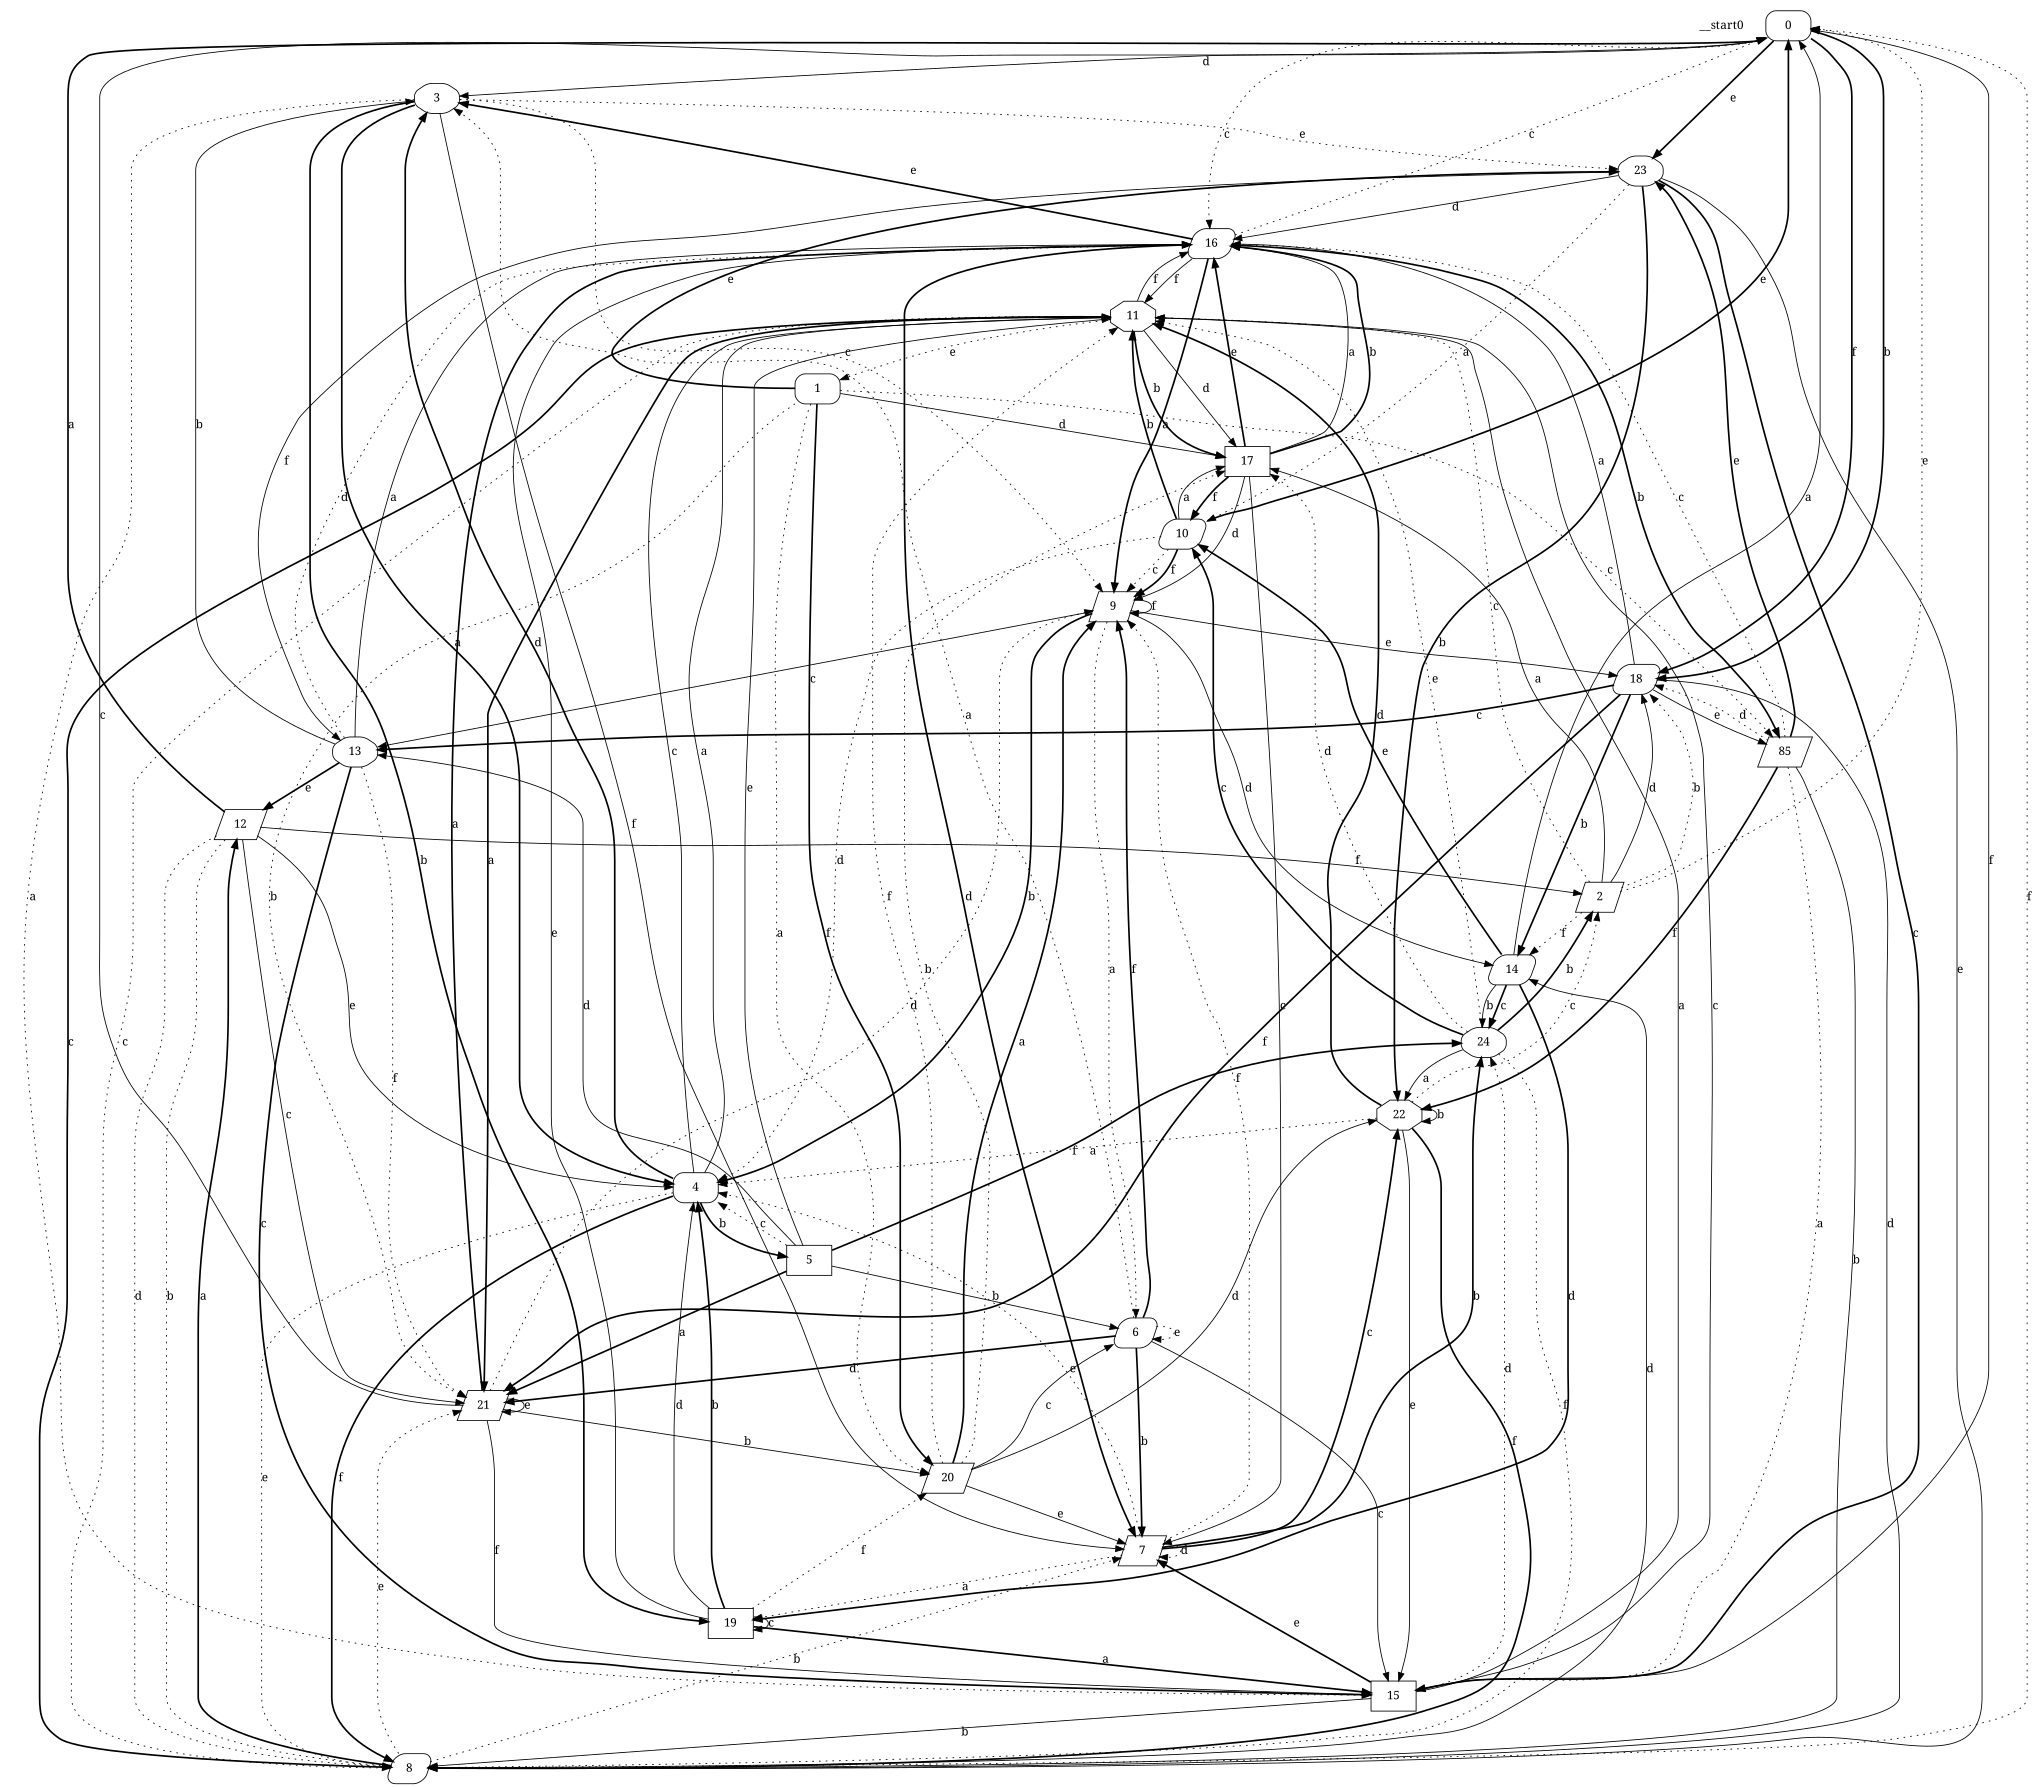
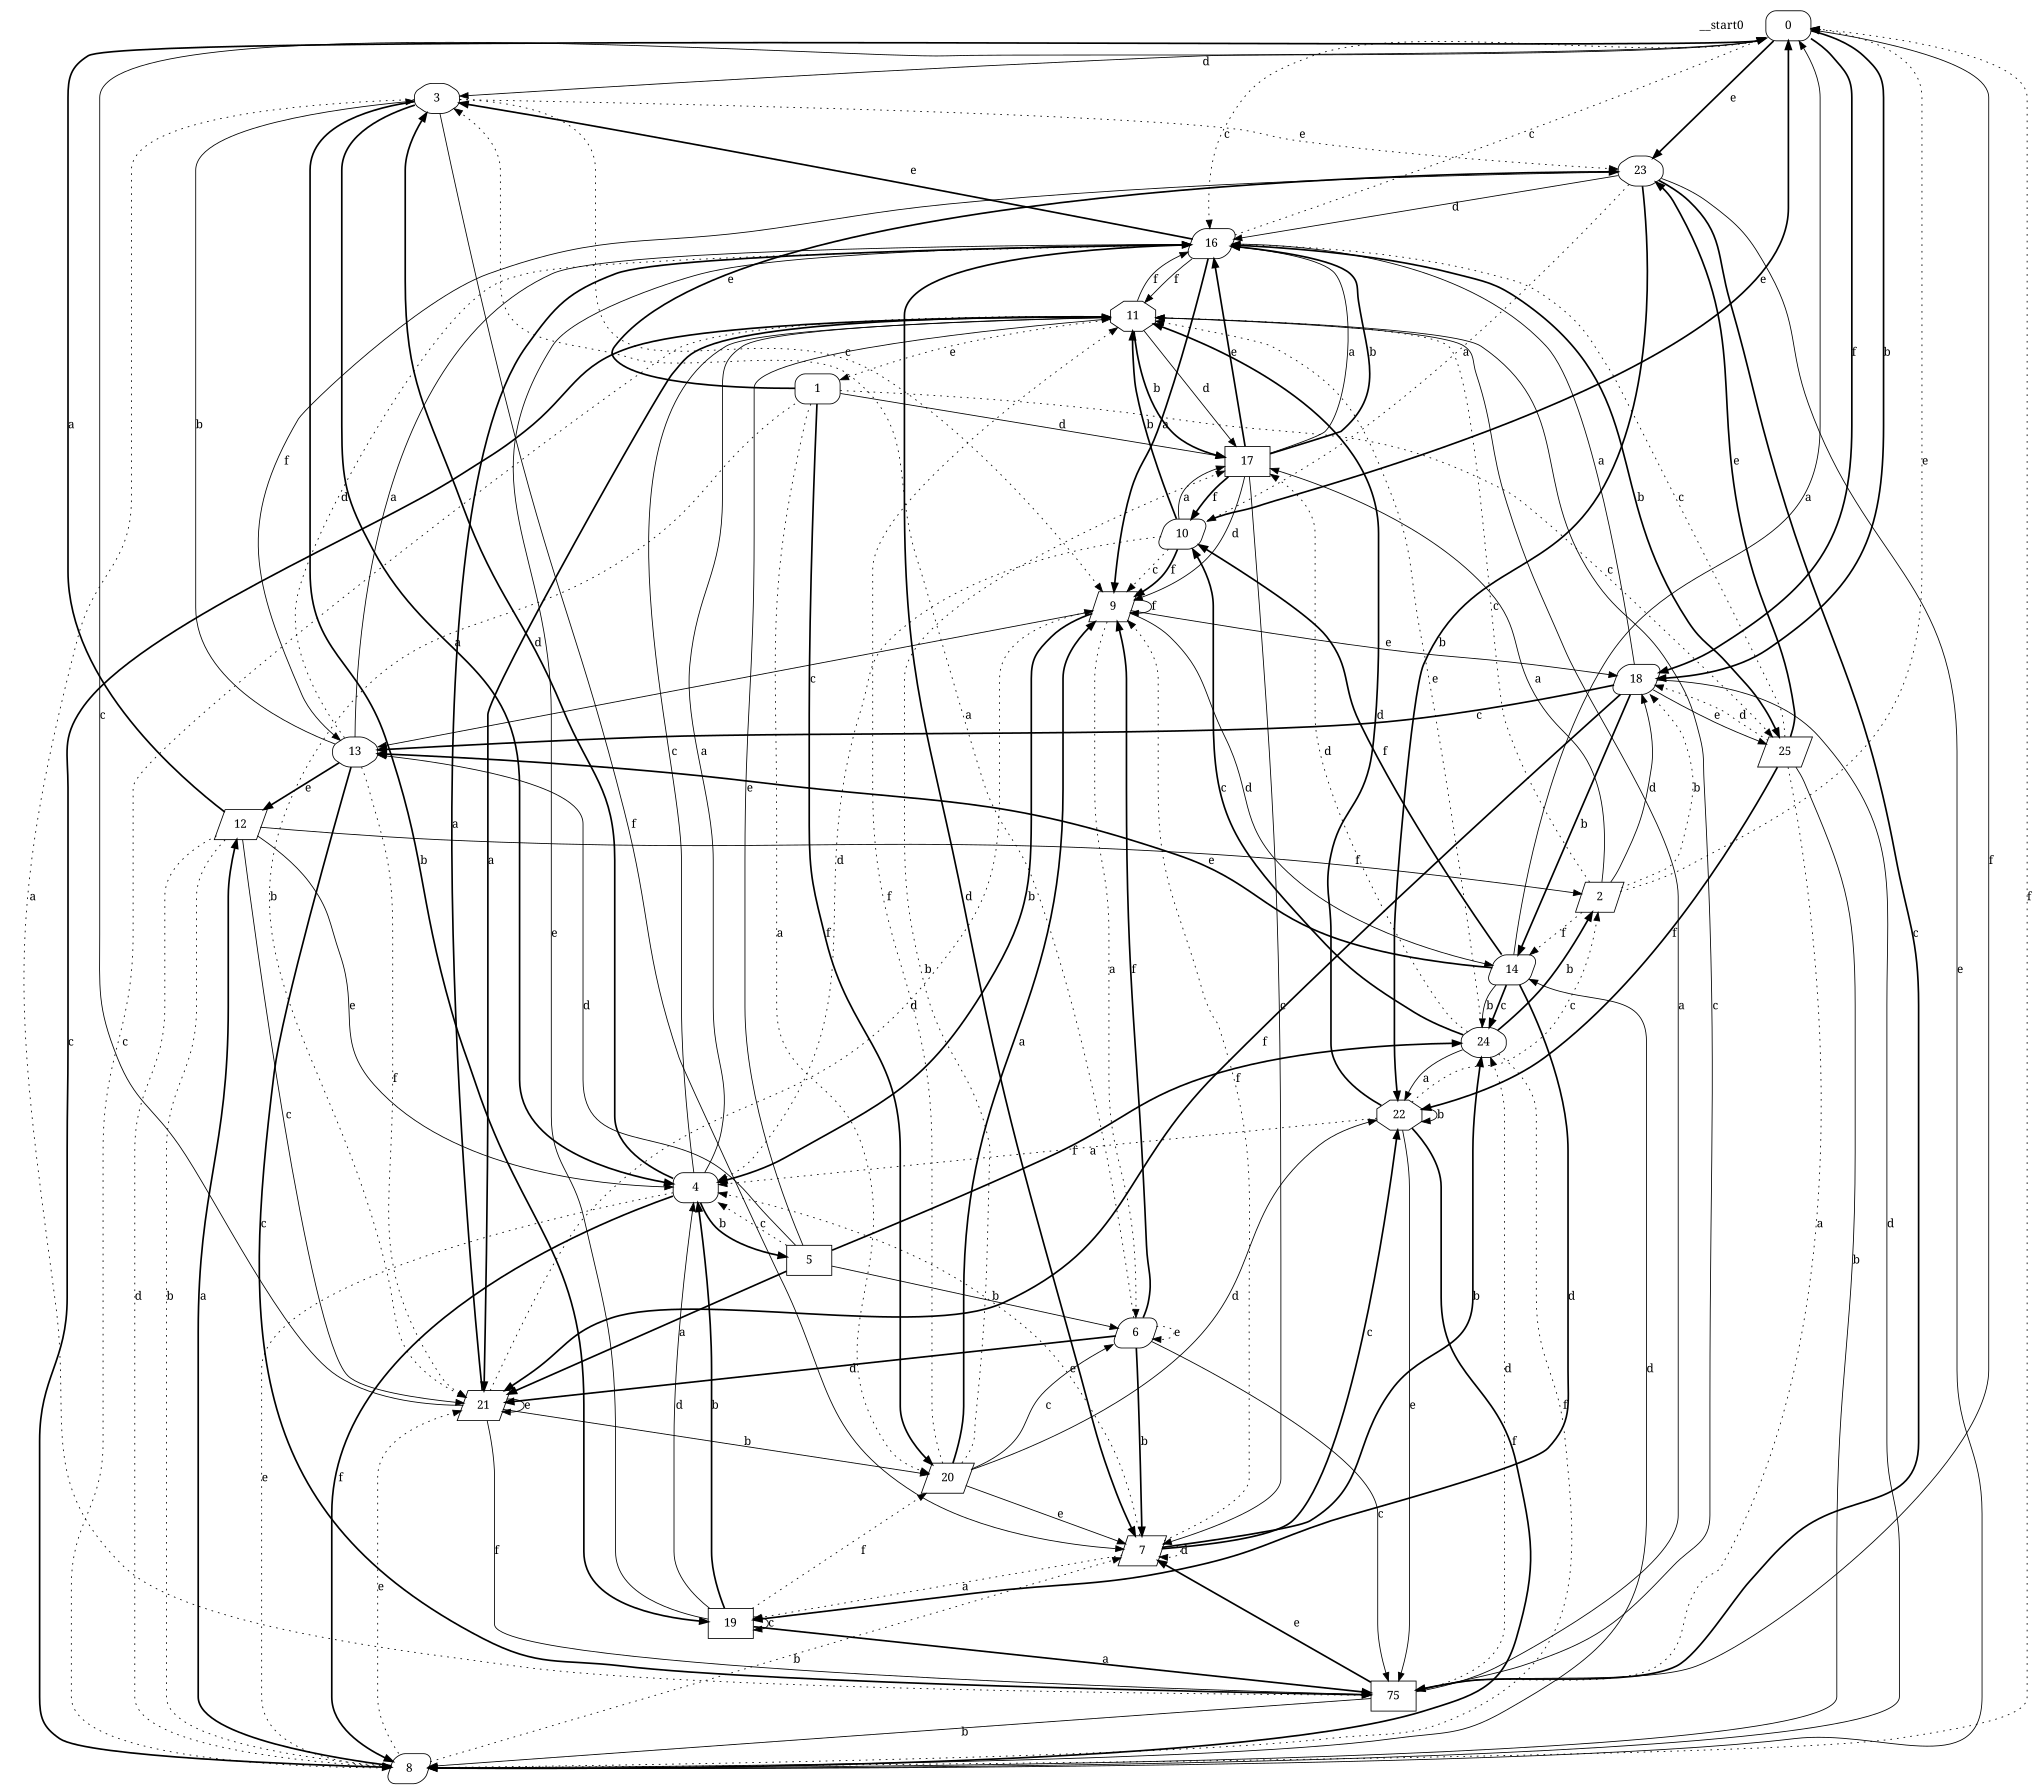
  digraph {
    fontname="Noto Serif"
    rankdir=TB
    node [fontname="Noto Serif" shape=parallelogram color=black fillcolor=white style="rounded,filled"]
    edge [fontname="Noto Serif" style=bold]
    __start0 [shape=none color="" fillcolor="" style=""]
    n2 [label=0 shape=box]
    n3 [label=3 shape=octagon]
    n4 [label=16]
    n5 [label=18]
    n6 [label=23 shape=octagon]
    n7 [label=7 style=filled]
    n8 [label=4 shape=box]
    n9 [label=9 style=filled]
-   n10 [label=15 shape=box style=filled]
+   n10 [label=75 shape=box style=filled]
    n11 [label=19 shape=box style=filled]
    n12 [label=24 shape=octagon]
    n13 [label=22 shape=octagon style=filled]
-   n14 [label=85 style=filled]
+   n14 [label=25 style=filled]
    n15 [label=11 shape=octagon style=filled]
    n16 [label=21 style=filled]
    n17 [label=14]
    n18 [label=8]
    n19 [label=13 shape=octagon]
    n20 [label=10]
    n21 [label=1 shape=box]
    n22 [label=17 shape=box style=filled]
    n23 [label=20 style=filled]
    n24 [label=6]
    n25 [label=2 style=filled]
    n26 [label=5 shape=box style=filled]
    n27 [label=12 style=filled]
    n2 -> n3 [label=d style=solid]
    n2 -> n4 [label=c style=dotted]
    n2 -> n5 [label=b]
    n2 -> n5 [label=f]
    n2 -> n6 [label=e]
    n3 -> n6 [label=e style=dotted]
    n3 -> n7 [label=f style=solid]
    n3 -> n8 [label=a]
    n3 -> n9 [label=c style=dotted]
    n3 -> n10 [label=a style=dotted]
    n3 -> n11 [label=b]
    n4 -> n2 [label=c style=dotted]
    n4 -> n3 [label=e]
    n4 -> n7 [label=d]
    n4 -> n9 [label=a]
    n4 -> n14 [label=b]
    n4 -> n15 [label=f style=solid]
    n5 -> n4 [label=a style=solid]
    n5 -> n14 [label=e style=solid]
    n5 -> n16 [label=f]
    n5 -> n17 [label=b]
    n5 -> n18 [label=d style=solid]
    n5 -> n19 [label=c]
    n6 -> n4 [label=d style=solid]
    n6 -> n10 [label=c]
    n6 -> n13 [label=b]
    n6 -> n18 [label=e style=solid]
    n6 -> n19 [label=f style=solid]
    n6 -> n20 [label=a style=dotted]
    n7 -> n7 [label=d style=dotted]
    n7 -> n8 [label=e style=dotted]
    n7 -> n9 [label=f style=dotted]
    n7 -> n11 [label=a style=dotted]
    n7 -> n12 [label=b]
    n7 -> n13 [label=c]
    n8 -> n3 [label=d]
    n8 -> n15 [label=a style=solid]
    n8 -> n15 [label=c style=solid]
    n8 -> n18 [label=e style=dotted]
    n8 -> n18 [label=f]
    n8 -> n26 [label=b]
    n9 -> n5 [label=e style=solid]
    n9 -> n8 [label=b]
    n9 -> n9 [label=f style=solid]
    n9 -> n17 [label=d style=solid]
    n9 -> n19 [label=c style=solid]
    n9 -> n24 [label=a style=dotted]
    n10 -> n2 [label=f style=solid]
    n10 -> n7 [label=e]
    n10 -> n12 [label=d style=dotted]
    n10 -> n15 [label=a style=solid]
    n10 -> n15 [label=c style=solid]
    n10 -> n18 [label=b style=solid]
    n11 -> n4 [label=e style=solid]
    n11 -> n8 [label=b]
    n11 -> n8 [label=d style=solid]
    n11 -> n10 [label=a]
    n11 -> n11 [label=c style=solid]
    n11 -> n23 [label=f style=dotted]
    n12 -> n13 [label=a style=solid]
    n12 -> n15 [label=e style=dotted]
    n12 -> n18 [label=f style=dotted]
    n12 -> n20 [label=c]
    n12 -> n22 [label=d style=dotted]
    n12 -> n25 [label=b]
    n13 -> n8 [label=a style=dotted]
    n13 -> n10 [label=e style=solid]
    n13 -> n13 [label=b style=solid]
    n13 -> n15 [label=d]
    n13 -> n18 [label=f]
    n13 -> n25 [label=c style=dotted]
    n14 -> n4 [label=c style=dotted]
    n14 -> n5 [label=d style=dotted]
    n14 -> n6 [label=e]
    n14 -> n10 [label=a style=dotted]
    n14 -> n13 [label=f]
    n14 -> n18 [label=b style=solid]
    n15 -> n4 [label=f style=solid]
    n15 -> n16 [label=a]
    n15 -> n18 [label=c]
    n15 -> n21 [label=e style=dotted]
    n15 -> n22 [label=b]
    n15 -> n22 [label=d style=solid]
    n16 -> n2 [label=c style=solid]
    n16 -> n4 [label=a]
    n16 -> n9 [label=d style=dotted]
    n16 -> n10 [label=f style=solid]
    n16 -> n16 [label=e style=solid]
    n16 -> n23 [label=b style=solid]
    n17 -> n2 [label=a style=solid]
    n17 -> n11 [label=d]
    n17 -> n12 [label=b style=solid]
    n17 -> n12 [label=c]
-   n17 -> n20 [label=e]
+   n17 -> n19 [label=e]
+   n17 -> n20 [label=f]
    n18 -> n2 [label=f style=dotted]
    n18 -> n7 [label=b style=dotted]
    n18 -> n15 [label=c style=dotted]
    n18 -> n16 [label=e style=dotted]
    n18 -> n17 [label=d style=solid]
    n18 -> n27 [label=a]
    n19 -> n3 [label=b style=solid]
    n19 -> n4 [label=a style=solid]
    n19 -> n4 [label=d style=dotted]
    n19 -> n10 [label=c]
    n19 -> n16 [label=f style=dotted]
    n19 -> n27 [label=e]
    n20 -> n2 [label=e]
    n20 -> n8 [label=d style=dotted]
    n20 -> n9 [label=c style=dotted]
    n20 -> n9 [label=f]
    n20 -> n15 [label=b]
    n20 -> n22 [label=a style=solid]
    n21 -> n6 [label=e]
    n21 -> n14 [label=c style=dotted]
    n21 -> n16 [label=b style=dotted]
    n21 -> n22 [label=d style=solid]
    n21 -> n23 [label=a style=dotted]
    n21 -> n23 [label=f]
    n22 -> n4 [label=a style=solid]
    n22 -> n4 [label=b]
    n22 -> n4 [label=e]
    n22 -> n7 [label=c style=solid]
    n22 -> n9 [label=d style=solid]
    n22 -> n20 [label=f]
    n23 -> n7 [label=e style=solid]
    n23 -> n9 [label=a]
    n23 -> n13 [label=d style=solid]
    n23 -> n15 [label=f style=dotted]
    n23 -> n22 [label=b style=dotted]
    n23 -> n24 [label=c style=solid]
    n24 -> n3 [label=a style=dotted]
    n24 -> n7 [label=b]
    n24 -> n9 [label=f]
    n24 -> n10 [label=c style=solid]
    n24 -> n16 [label=d]
    n24 -> n24 [label=e style=dotted]
    n25 -> n2 [label=e style=dotted]
    n25 -> n5 [label=b style=dotted]
    n25 -> n5 [label=d style=solid]
    n25 -> n15 [label=c style=dotted]
    n25 -> n17 [label=f style=dotted]
    n25 -> n22 [label=a style=solid]
    n26 -> n8 [label=c style=dotted]
    n26 -> n12 [label=f]
    n26 -> n15 [label=e style=solid]
    n26 -> n16 [label=a]
    n26 -> n19 [label=d style=solid]
    n26 -> n24 [label=b style=solid]
    n27 -> n2 [label=a]
    n27 -> n8 [label=e style=solid]
    n27 -> n16 [label=c style=solid]
    n27 -> n18 [label=b style=dotted]
    n27 -> n18 [label=d style=dotted]
    n27 -> n25 [label=f style=solid]
  }
